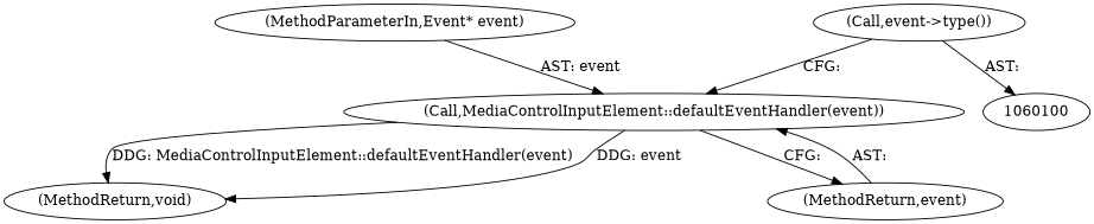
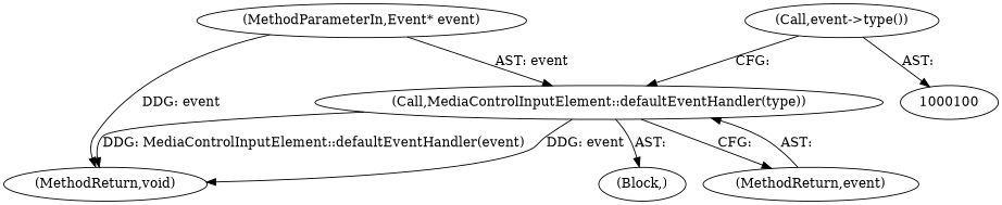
  digraph {
    n1 [label="(MethodParameterIn,Event* event)"]
-   n2 [label="(Call,MediaControlInputElement::defaultEventHandler(event))"]
+   n2 [label="(Call,MediaControlInputElement::defaultEventHandler(type))"]
    n3 [label="(MethodReturn,void)"]
+   n4 [label="(Block,)"]
    n5 [label="(MethodReturn,event)"]
    n6 [label="(Call,event->type())"]
-   1000100 [label=1060100]
+   1000100
    n1 -> n2 [label="AST: event"]
+   n1 -> n3 [label="DDG: event"]
    n2 -> n3 [label="DDG: event"]
    n2 -> n3 [label="DDG: MediaControlInputElement::defaultEventHandler(event)"]
+   n2 -> n4 [label="AST: "]
    n2 -> n5 [label="CFG: "]
    n5 -> n2 [label="AST: "]
    n6 -> n2 [label="CFG: "]
    n6 -> 1000100 [label="AST: "]
  }
